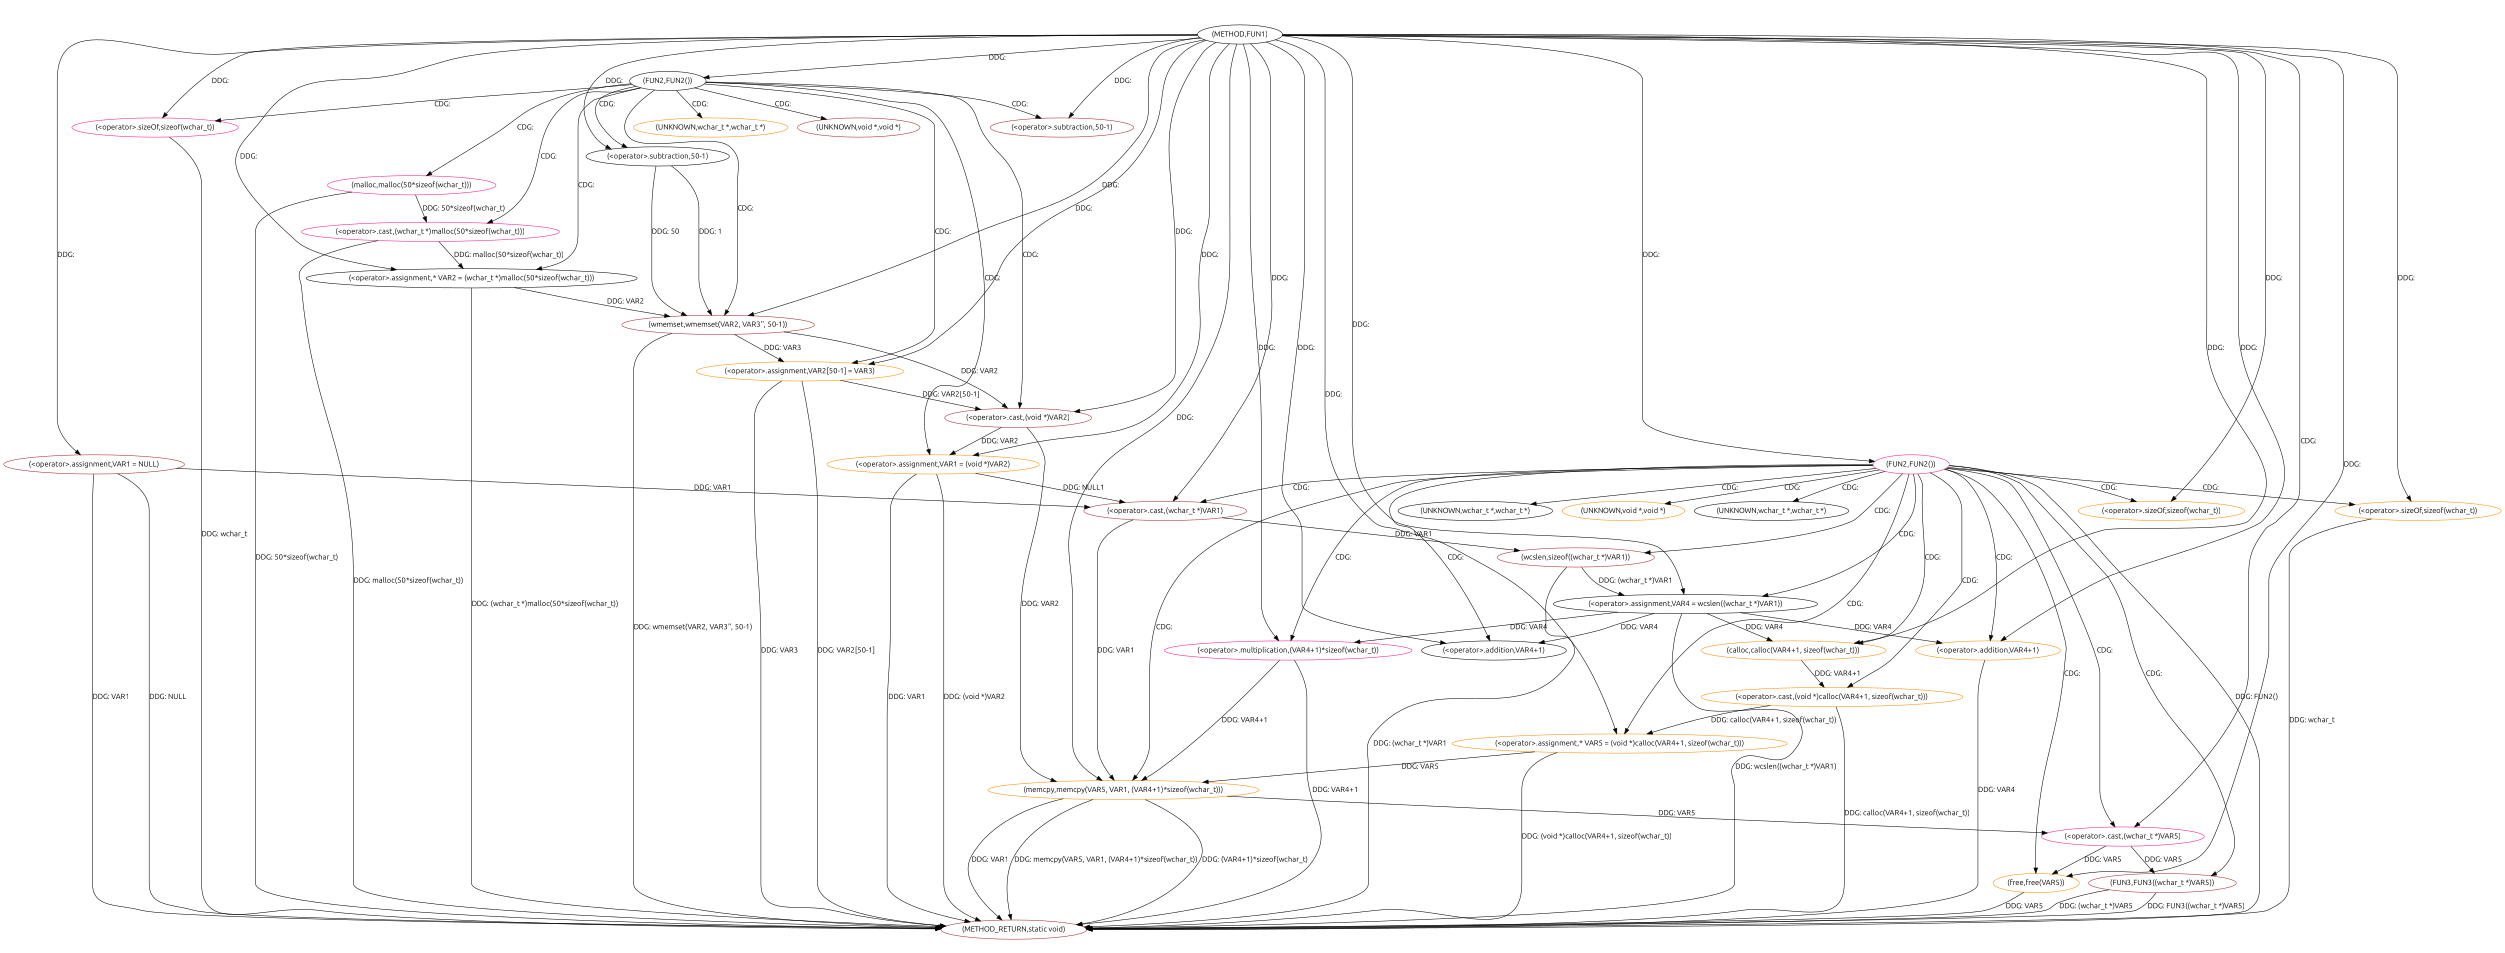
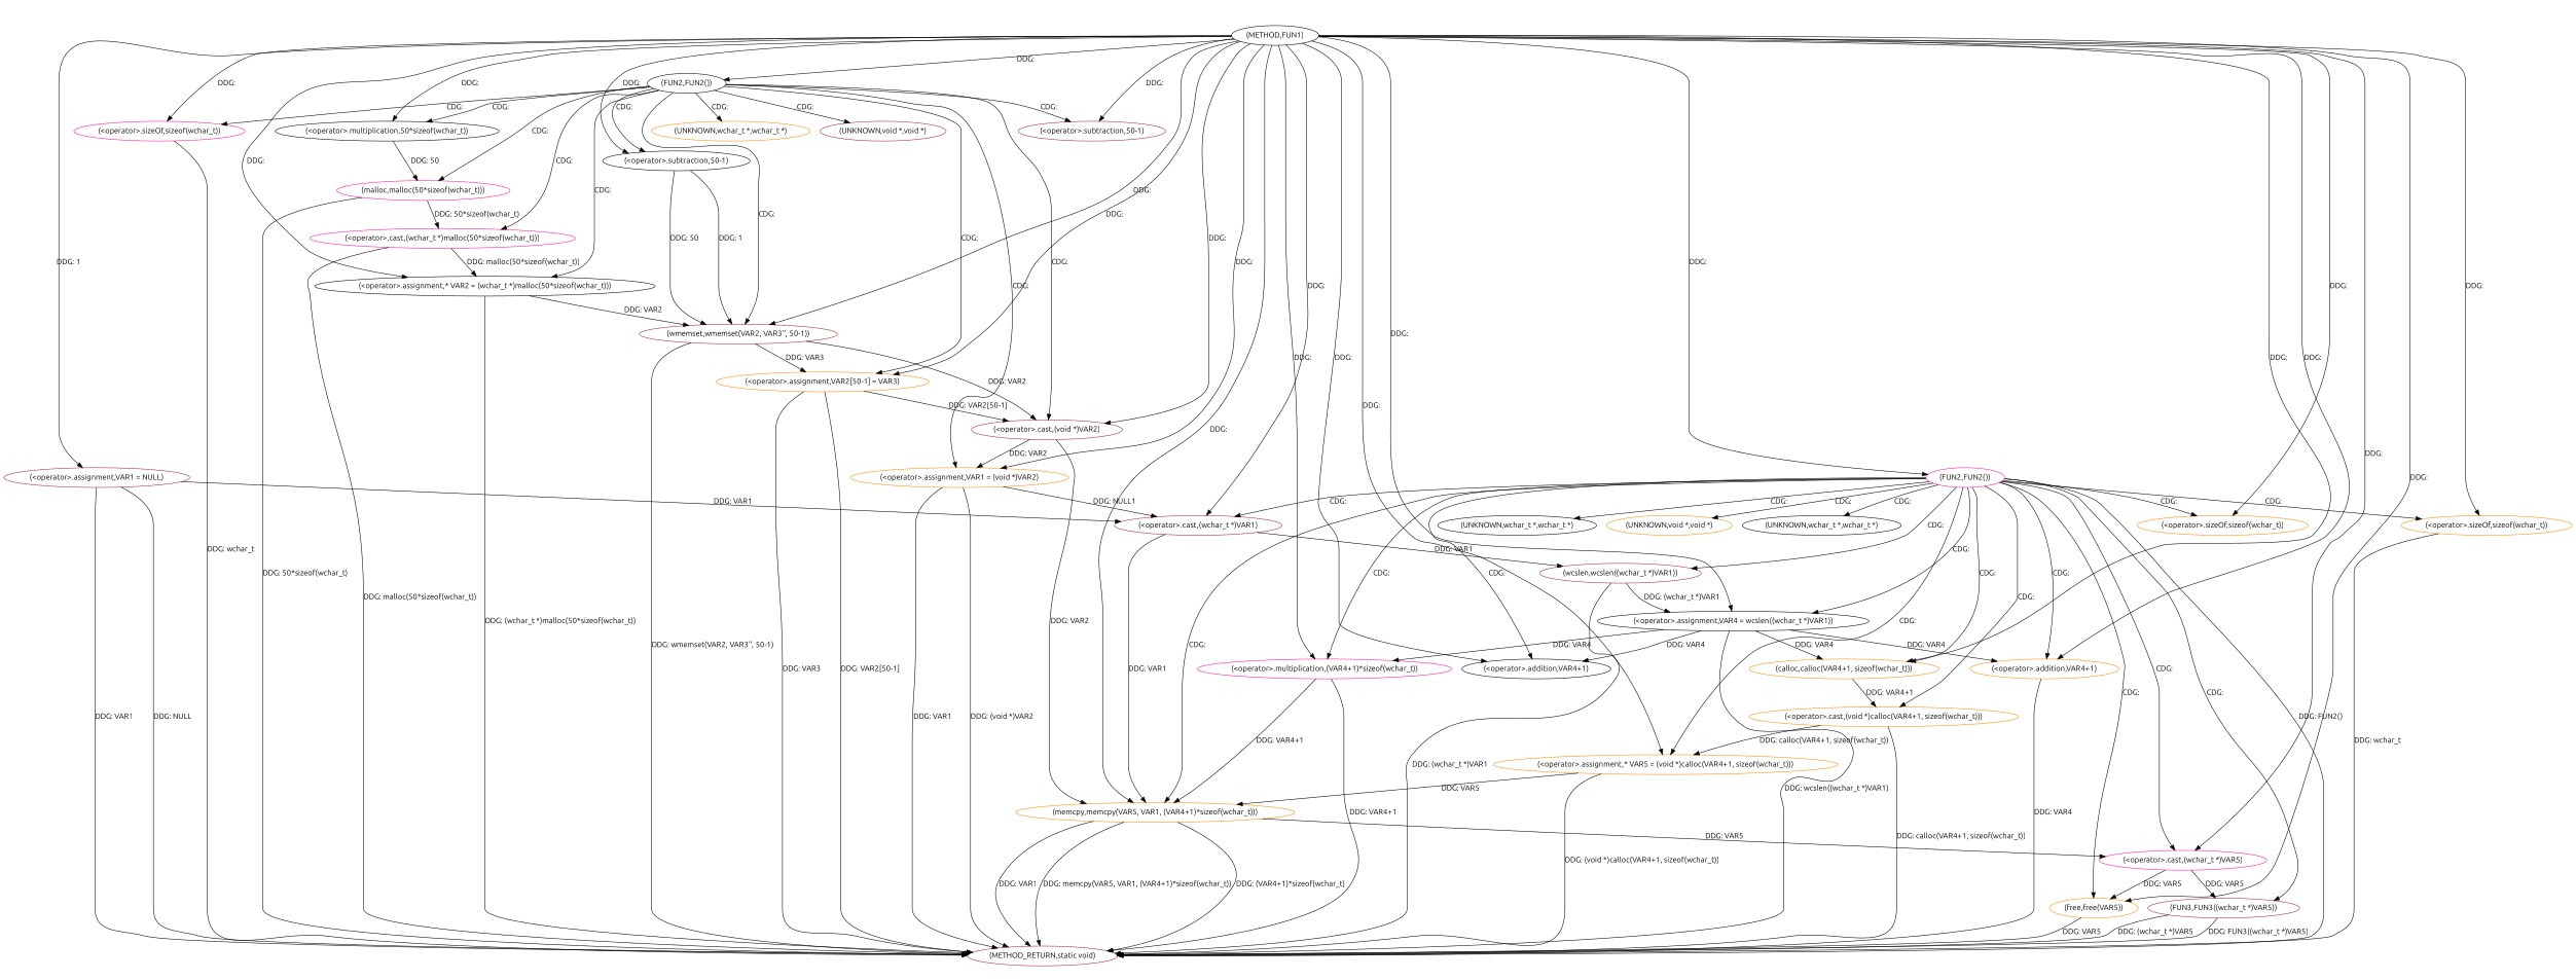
  digraph {
    fontname=Ubuntu
    node [color=darkorange fontname=Ubuntu]
    edge [fontname=Ubuntu]
    n1 [color=black label="(METHOD,FUN1)"]
    n2 [color=brown label="(<operator>.assignment,VAR1 = NULL)"]
    n3 [color=black label="(FUN2,FUN2())"]
    n4 [color=black label="(<operator>.assignment,* VAR2 = (wchar_t *)malloc(50*sizeof(wchar_t)))"]
+   n5 [color=black label="(<operator>.multiplication,50*sizeof(wchar_t))"]
    n6 [color=deeppink label="(<operator>.sizeOf,sizeof(wchar_t))"]
    n7 [color=brown label="(wmemset,wmemset(VAR2, VAR3'', 50-1))"]
    n8 [color=black label="(<operator>.subtraction,50-1)"]
    n9 [label="(<operator>.assignment,VAR2[50-1] = VAR3)"]
    n10 [color=brown label="(<operator>.subtraction,50-1)"]
    n11 [label="(<operator>.assignment,VAR1 = (void *)VAR2)"]
    n12 [color=brown label="(<operator>.cast,(void *)VAR2)"]
    n13 [color=deeppink label="(FUN2,FUN2())"]
    n14 [color=black label="(<operator>.assignment,VAR4 = wcslen((wchar_t *)VAR1))"]
    n15 [color=brown label="(<operator>.cast,(wchar_t *)VAR1)"]
    n16 [label="(<operator>.assignment,* VAR5 = (void *)calloc(VAR4+1, sizeof(wchar_t)))"]
    n17 [label="(calloc,calloc(VAR4+1, sizeof(wchar_t)))"]
    n18 [color=black label="(<operator>.addition,VAR4+1)"]
    n19 [label="(<operator>.sizeOf,sizeof(wchar_t))"]
    n20 [label="(memcpy,memcpy(VAR5, VAR1, (VAR4+1)*sizeof(wchar_t)))"]
    n21 [color=deeppink label="(<operator>.multiplication,(VAR4+1)*sizeof(wchar_t))"]
    n22 [label="(<operator>.addition,VAR4+1)"]
    n23 [label="(<operator>.sizeOf,sizeof(wchar_t))"]
    n24 [color=deeppink label="(<operator>.cast,(wchar_t *)VAR5)"]
    n25 [label="(free,free(VAR5))"]
    n26 [color=brown label="(METHOD_RETURN,static void)"]
    n27 [color=deeppink label="(<operator>.cast,(wchar_t *)malloc(50*sizeof(wchar_t)))"]
    n28 [color=deeppink label="(malloc,malloc(50*sizeof(wchar_t)))"]
    n29 [label="(UNKNOWN,wchar_t *,wchar_t *)"]
    n30 [color=brown label="(UNKNOWN,void *,void *)"]
-   n31 [color=brown label="(wcslen,sizeof((wchar_t *)VAR1))"]
+   n31 [color=brown label="(wcslen,wcslen((wchar_t *)VAR1))"]
    n32 [label="(<operator>.cast,(void *)calloc(VAR4+1, sizeof(wchar_t)))"]
    n33 [color=brown label="(FUN3,FUN3((wchar_t *)VAR5))"]
    n34 [color=black label="(UNKNOWN,wchar_t *,wchar_t *)"]
    n35 [label="(UNKNOWN,void *,void *)"]
    n36 [color=black label="(UNKNOWN,wchar_t *,wchar_t *)"]
-   n1 -> n2 [label="DDG: "]
+   n1 -> n2 [label="DDG: 1"]
    n1 -> n3 [label="DDG: "]
    n1 -> n4 [label="DDG: "]
+   n1 -> n5 [label="DDG: "]
    n1 -> n6 [label="DDG: "]
    n1 -> n7 [label="DDG: "]
    n1 -> n8 [label="DDG: "]
    n1 -> n9 [label="DDG: "]
    n1 -> n10 [label="DDG: "]
    n1 -> n11 [label="DDG: "]
    n1 -> n12 [label="DDG: "]
    n1 -> n13 [label="DDG: "]
    n1 -> n14 [label="DDG: "]
    n1 -> n15 [label="DDG: "]
    n1 -> n16 [label="DDG: "]
    n1 -> n17 [label="DDG: "]
    n1 -> n18 [label="DDG: "]
    n1 -> n19 [label="DDG: "]
    n1 -> n20 [label="DDG: "]
    n1 -> n21 [label="DDG: "]
    n1 -> n22 [label="DDG: "]
    n1 -> n23 [label="DDG: "]
-   n1 -> n24 [label="CDG: "]
+   n1 -> n24 [label="DDG: "]
    n1 -> n25 [label="DDG: "]
    n2 -> n15 [label="DDG: VAR1"]
    n2 -> n26 [label="DDG: VAR1"]
    n2 -> n26 [label="DDG: NULL"]
    n3 -> n4 [label="CDG: "]
+   n3 -> n5 [label="CDG: "]
    n3 -> n6 [label="CDG: "]
    n3 -> n7 [label="CDG: "]
    n3 -> n8 [label="CDG: "]
    n3 -> n9 [label="CDG: "]
    n3 -> n10 [label="CDG: "]
    n3 -> n11 [label="CDG: "]
    n3 -> n12 [label="CDG: "]
    n3 -> n27 [label="CDG: "]
    n3 -> n28 [label="CDG: "]
    n3 -> n29 [label="CDG: "]
    n3 -> n30 [label="CDG: "]
    n4 -> n7 [label="DDG: VAR2"]
    n4 -> n26 [label="DDG: (wchar_t *)malloc(50*sizeof(wchar_t))"]
+   n5 -> n28 [label="DDG: 50"]
    n6 -> n26 [label="DDG: wchar_t"]
    n7 -> n9 [label="DDG: VAR3"]
    n7 -> n12 [label="DDG: VAR2"]
    n7 -> n26 [label="DDG: wmemset(VAR2, VAR3'', 50-1)"]
    n8 -> n7 [label="DDG: 50"]
    n8 -> n7 [label="DDG: 1"]
    n9 -> n12 [label="DDG: VAR2[50-1]"]
    n9 -> n26 [label="DDG: VAR2[50-1]"]
    n9 -> n26 [label="DDG: VAR3"]
    n11 -> n15 [label="DDG: NULL1"]
    n11 -> n26 [label="DDG: VAR1"]
    n11 -> n26 [label="DDG: (void *)VAR2"]
    n12 -> n11 [label="DDG: VAR2"]
    n12 -> n20 [label="DDG: VAR2"]
    n13 -> n14 [label="CDG: "]
    n13 -> n15 [label="CDG: "]
    n13 -> n16 [label="CDG: "]
    n13 -> n17 [label="CDG: "]
    n13 -> n18 [label="CDG: "]
    n13 -> n19 [label="CDG: "]
    n13 -> n20 [label="CDG: "]
    n13 -> n21 [label="CDG: "]
    n13 -> n22 [label="CDG: "]
    n13 -> n23 [label="CDG: "]
    n13 -> n24 [label="CDG: "]
    n13 -> n25 [label="CDG: "]
    n13 -> n26 [label="DDG: FUN2()"]
    n13 -> n31 [label="CDG: "]
    n13 -> n32 [label="CDG: "]
    n13 -> n33 [label="CDG: "]
    n13 -> n34 [label="CDG: "]
    n13 -> n35 [label="CDG: "]
    n13 -> n36 [label="CDG: "]
    n14 -> n17 [label="DDG: VAR4"]
    n14 -> n18 [label="DDG: VAR4"]
    n14 -> n21 [label="DDG: VAR4"]
    n14 -> n22 [label="DDG: VAR4"]
    n14 -> n26 [label="DDG: wcslen((wchar_t *)VAR1)"]
    n15 -> n20 [label="DDG: VAR1"]
    n15 -> n31 [label="DDG: VAR1"]
    n16 -> n20 [label="DDG: VAR5"]
    n16 -> n26 [label="DDG: (void *)calloc(VAR4+1, sizeof(wchar_t))"]
    n17 -> n32 [label="DDG: VAR4+1"]
    n20 -> n24 [label="DDG: VAR5"]
    n20 -> n26 [label="DDG: memcpy(VAR5, VAR1, (VAR4+1)*sizeof(wchar_t))"]
    n20 -> n26 [label="DDG: (VAR4+1)*sizeof(wchar_t)"]
    n20 -> n26 [label="DDG: VAR1"]
    n21 -> n20 [label="DDG: VAR4+1"]
    n21 -> n26 [label="DDG: VAR4+1"]
    n22 -> n26 [label="DDG: VAR4"]
    n23 -> n26 [label="DDG: wchar_t"]
    n24 -> n25 [label="DDG: VAR5"]
    n24 -> n33 [label="DDG: VAR5"]
    n25 -> n26 [label="DDG: VAR5"]
    n27 -> n4 [label="DDG: malloc(50*sizeof(wchar_t))"]
    n27 -> n26 [label="DDG: malloc(50*sizeof(wchar_t))"]
    n28 -> n26 [label="DDG: 50*sizeof(wchar_t)"]
    n28 -> n27 [label="DDG: 50*sizeof(wchar_t)"]
    n31 -> n14 [label="DDG: (wchar_t *)VAR1"]
    n31 -> n26 [label="DDG: (wchar_t *)VAR1"]
    n32 -> n16 [label="DDG: calloc(VAR4+1, sizeof(wchar_t))"]
    n32 -> n26 [label="DDG: calloc(VAR4+1, sizeof(wchar_t))"]
    n33 -> n26 [label="DDG: FUN3((wchar_t *)VAR5)"]
    n33 -> n26 [label="DDG: (wchar_t *)VAR5"]
  }
